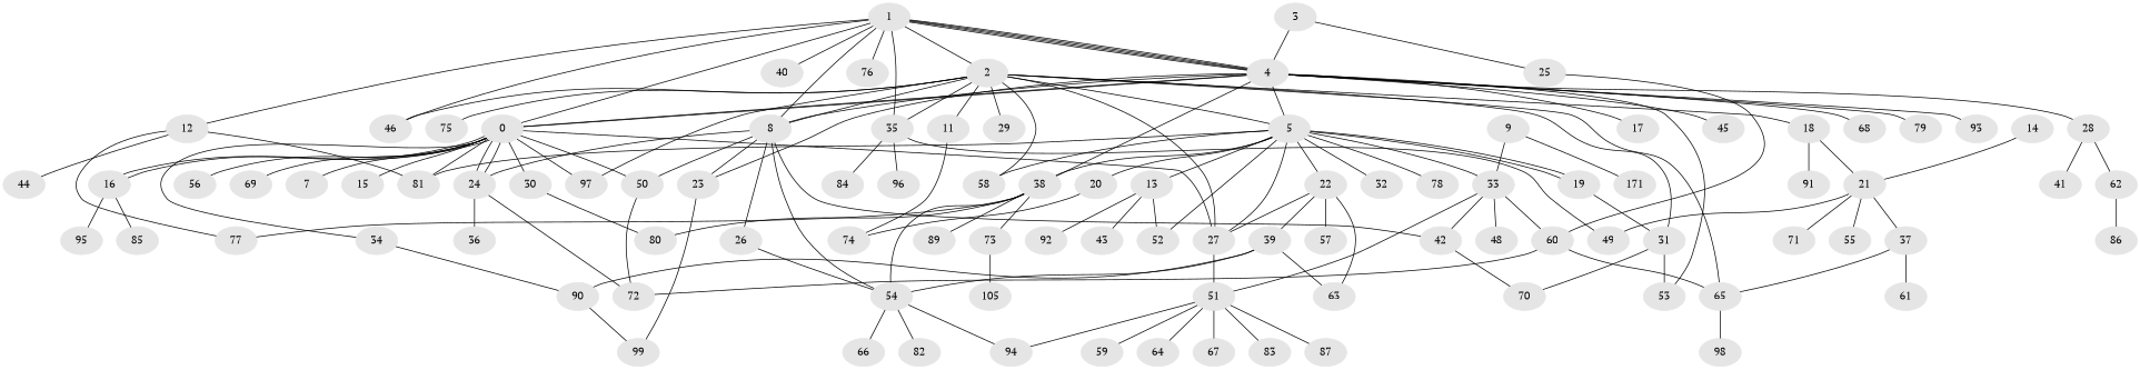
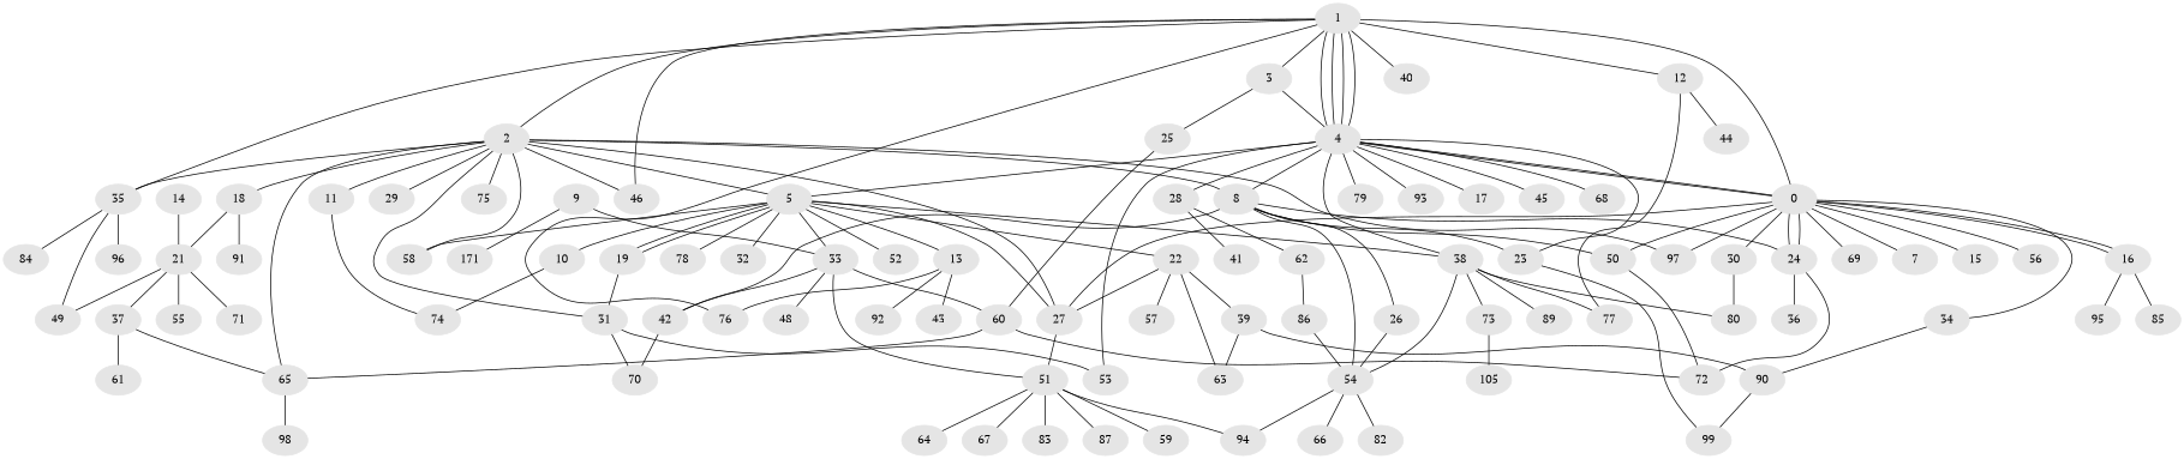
  graph {
    fontname="PT Serif"
    node [color=gray90 fontname="PT Serif" style=filled]
    edge [fontname="PT Serif"]
    1
    2
    3
    4
    n5 [label=0]
    12
    35
    40
    46
    76
    5
    8
    11
    18
    27
    29
    31
    58
    65
    75
    97
    25
    17
    23
    28
    38
    45
    53
    68
    79
    93
-   81
    7
    15
    16
    24
    30
    34
    50
    56
    69
    44
    77
    49
    84
    96
-   10 [label=20]
+   10
    13
    19
    22
    32
    33
    52
    78
    26
    42
    54
    74
    21
    91
    51
    70
    98
    60
    9
    n66 [label=171]
    99
    41
    62
    89
    80
    73
    43
    92
    39
    57
    63
    48
    85
    95
    36
    72
    90
    94
    66
    82
    14
    55
    37
    71
    61
    59
    64
    67
    83
    87
    86
    n98 [label=105]
    1 -- 2
-   1 -- 8
+   1 -- 3
    1 -- 4
    1 -- 4
    1 -- 4
    1 -- 4
    1 -- n5
    1 -- 12
    1 -- 35
    1 -- 40
    1 -- 46
    1 -- 76
    2 -- 35
    2 -- 46
    2 -- 5
    2 -- 8
    2 -- 11
    2 -- 18
    2 -- 27
    2 -- 29
    2 -- 31
    2 -- 58
    2 -- 65
    2 -- 75
    2 -- 97
    3 -- 4
    3 -- 25
    4 -- n5
    4 -- n5
    4 -- 5
    4 -- 8
    4 -- 17
    4 -- 23
    4 -- 28
    4 -- 38
    4 -- 45
    4 -- 53
    4 -- 68
    4 -- 79
    4 -- 93
    n5 -- 27
    n5 -- 97
-   n5 -- 81
    n5 -- 7
    n5 -- 15
    n5 -- 16
    n5 -- 16
    n5 -- 24
    n5 -- 24
    n5 -- 30
    n5 -- 34
    n5 -- 50
    n5 -- 56
    n5 -- 69
-   12 -- 81
    12 -- 44
    12 -- 77
    35 -- 49
    35 -- 84
    35 -- 96
    5 -- 27
    5 -- 58
    5 -- 38
-   5 -- 81
    5 -- 10
    5 -- 13
    5 -- 19
    5 -- 19
    5 -- 22
    5 -- 32
    5 -- 33
    5 -- 52
    5 -- 78
    8 -- 23
    8 -- 24
    8 -- 50
    8 -- 26
    8 -- 42
    8 -- 54
    11 -- 74
    18 -- 21
    18 -- 91
    27 -- 51
    31 -- 53
    31 -- 70
    65 -- 98
    25 -- 60
    23 -- 99
    28 -- 41
    28 -- 62
    38 -- 77
    38 -- 54
    38 -- 89
    38 -- 80
    38 -- 73
    16 -- 85
    16 -- 95
    24 -- 36
    24 -- 72
    30 -- 80
    34 -- 90
    50 -- 72
    10 -- 74
-   13 -- 52
+   13 -- 76
    13 -- 43
    13 -- 92
    19 -- 31
    22 -- 27
    22 -- 39
    22 -- 57
    22 -- 63
    33 -- 42
    33 -- 51
    33 -- 60
    33 -- 48
    26 -- 54
    42 -- 70
    54 -- 94
    54 -- 66
    54 -- 82
    21 -- 49
    21 -- 55
    21 -- 37
    21 -- 71
    51 -- 94
    51 -- 59
    51 -- 64
    51 -- 67
    51 -- 83
    51 -- 87
    60 -- 65
    60 -- 72
    9 -- 33
    9 -- n66
    62 -- 86
    73 -- n98
-   39 -- 54
+   86 -- 54
    39 -- 63
    39 -- 90
    90 -- 99
    14 -- 21
    37 -- 65
    37 -- 61
  }
